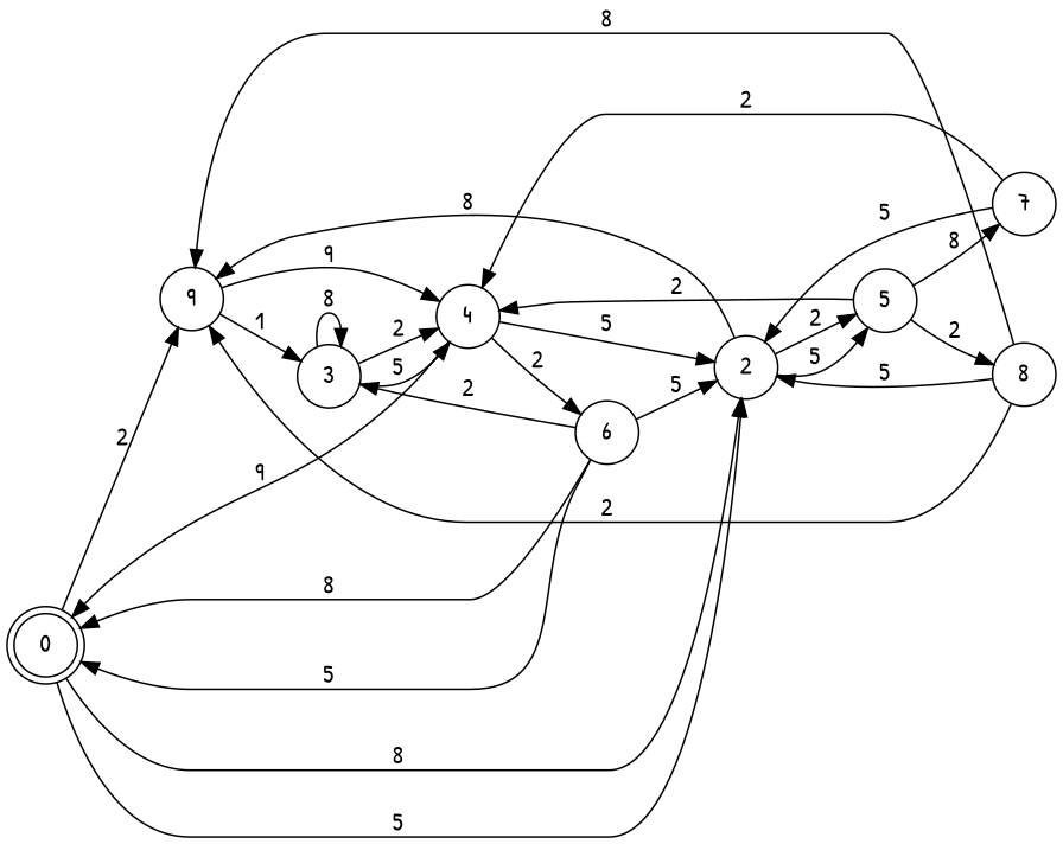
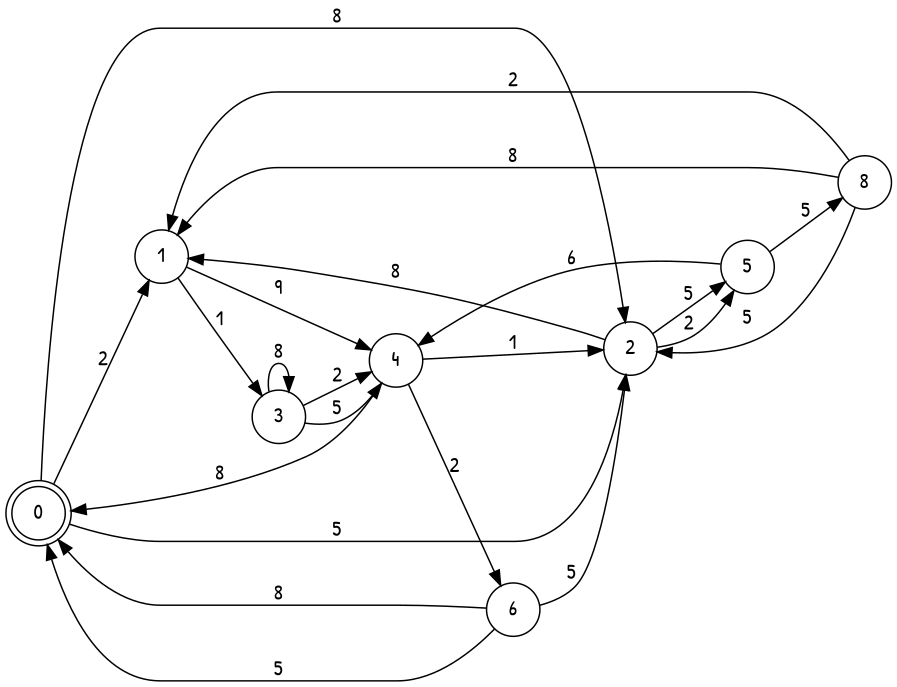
  digraph {
    fontname="Patrick Hand"
    rankdir=LR
    node [fontname="Patrick Hand" shape=circle]
    edge [fontname="Patrick Hand"]
    n1 [label=0 shape=doublecircle]
-   n2 [label=9]
+   n2 [label=1]
    n3 [label=2]
    n4 [label=3]
    n5 [label=4]
    n6 [label=5]
    n7 [label=6]
-   n8 [label=7]
    n9 [label=8]
    n1 -> n2 [label=2]
    n1 -> n3 [label=8]
    n1 -> n3 [label=5]
    n2 -> n4 [label=1]
    n2 -> n5 [label=9]
    n3 -> n2 [label=8]
    n3 -> n6 [label=2]
    n3 -> n6 [label=5]
    n4 -> n4 [label=8]
    n4 -> n5 [label=2]
    n4 -> n5 [label=5]
-   n5 -> n1 [label=9]
-   n5 -> n3 [label=5]
+   n5 -> n1 [label=8]
+   n5 -> n3 [label=1]
    n5 -> n7 [label=2]
-   n6 -> n5 [label=2]
-   n6 -> n8 [label=8]
-   n6 -> n9 [label=2]
+   n6 -> n5 [label=6]
+   n6 -> n9 [label=5]
    n7 -> n1 [label=8]
    n7 -> n1 [label=5]
    n7 -> n3 [label=5]
-   n7 -> n4 [label=2]
-   n8 -> n3 [label=5]
-   n8 -> n5 [label=2]
    n9 -> n2 [label=2]
    n9 -> n2 [label=8]
    n9 -> n3 [label=5]
  }
